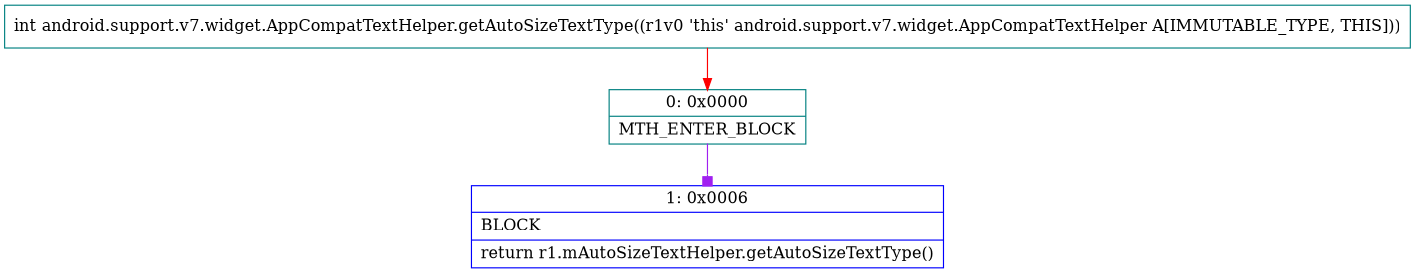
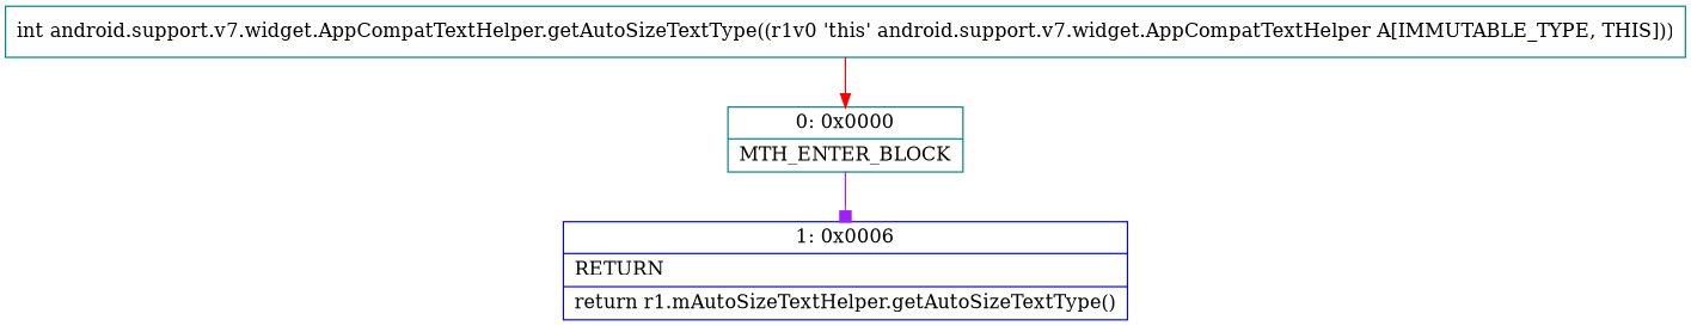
  digraph {
    node [shape=record color=teal]
    edge [style=solid]
    n1 [label="{0\:\ 0x0000|MTH_ENTER_BLOCK\l}"]
-   n2 [label="{1\:\ 0x0006|BLOCK\l|return r1.mAutoSizeTextHelper.getAutoSizeTextType()\l}" color=blue]
+   n2 [label="{1\:\ 0x0006|RETURN\l|return r1.mAutoSizeTextHelper.getAutoSizeTextType()\l}" color=blue]
    n3 [label="{int android.support.v7.widget.AppCompatTextHelper.getAutoSizeTextType((r1v0 'this' android.support.v7.widget.AppCompatTextHelper A[IMMUTABLE_TYPE, THIS])) }"]
    n1 -> n2 [color=purple arrowhead=box]
    n3 -> n1 [color=red arrowhead=normal]
  }
